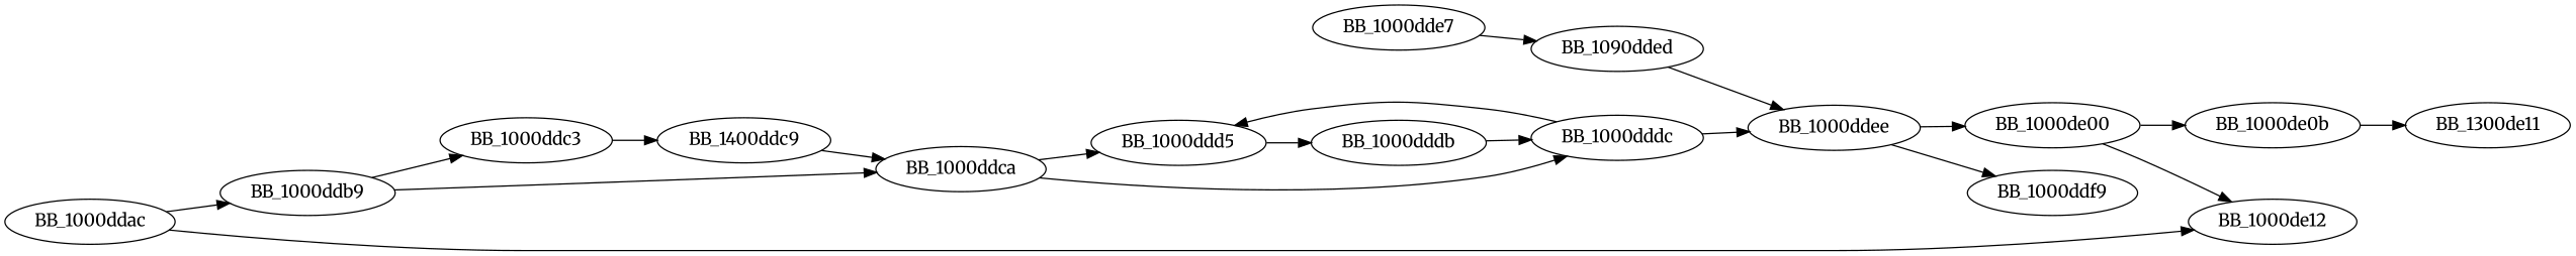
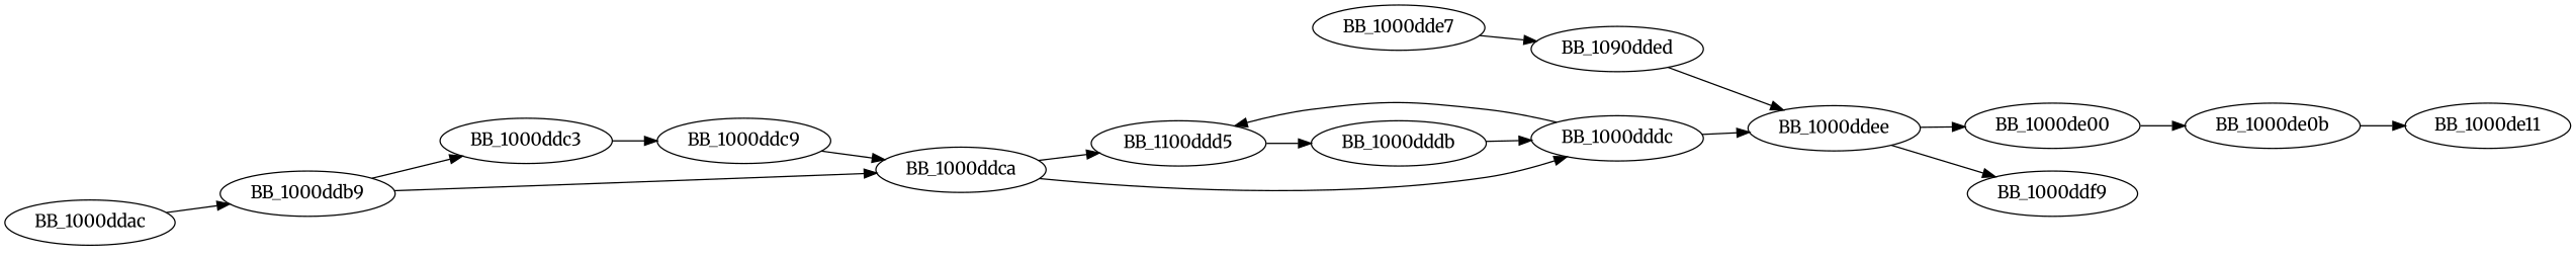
  digraph {
    fontname=Merriweather
    rankdir=LR
    node [fontname=Merriweather]
    edge [fontname=Merriweather]
    BB_1000ddac
    BB_1000ddb9
-   BB_1000de12
    BB_1000ddc3
    BB_1000ddca
-   BB_1000ddc9 [label=BB_1400ddc9]
-   BB_1000ddd5
+   BB_1000ddc9
+   BB_1000ddd5 [label=BB_1100ddd5]
    BB_1000dddc
    BB_1000dddb
    BB_1000ddee
    n11 [label=BB_1090dded]
    BB_1000dde7
    BB_1000ddf9
    BB_1000de00
    BB_1000de0b
-   BB_1000de11 [label=BB_1300de11]
+   BB_1000de11
    BB_1000ddac -> BB_1000ddb9
-   BB_1000ddac -> BB_1000de12
    BB_1000ddb9 -> BB_1000ddc3
    BB_1000ddb9 -> BB_1000ddca
    BB_1000ddc3 -> BB_1000ddc9
    BB_1000ddca -> BB_1000ddd5
    BB_1000ddca -> BB_1000dddc
    BB_1000ddc9 -> BB_1000ddca
    BB_1000ddd5 -> BB_1000dddb
    BB_1000dddc -> BB_1000ddd5
    BB_1000dddc -> BB_1000ddee
    BB_1000dddb -> BB_1000dddc
    BB_1000ddee -> BB_1000ddf9
    BB_1000ddee -> BB_1000de00
    n11 -> BB_1000ddee
    BB_1000dde7 -> n11
-   BB_1000de00 -> BB_1000de12
    BB_1000de00 -> BB_1000de0b
    BB_1000de0b -> BB_1000de11
  }
